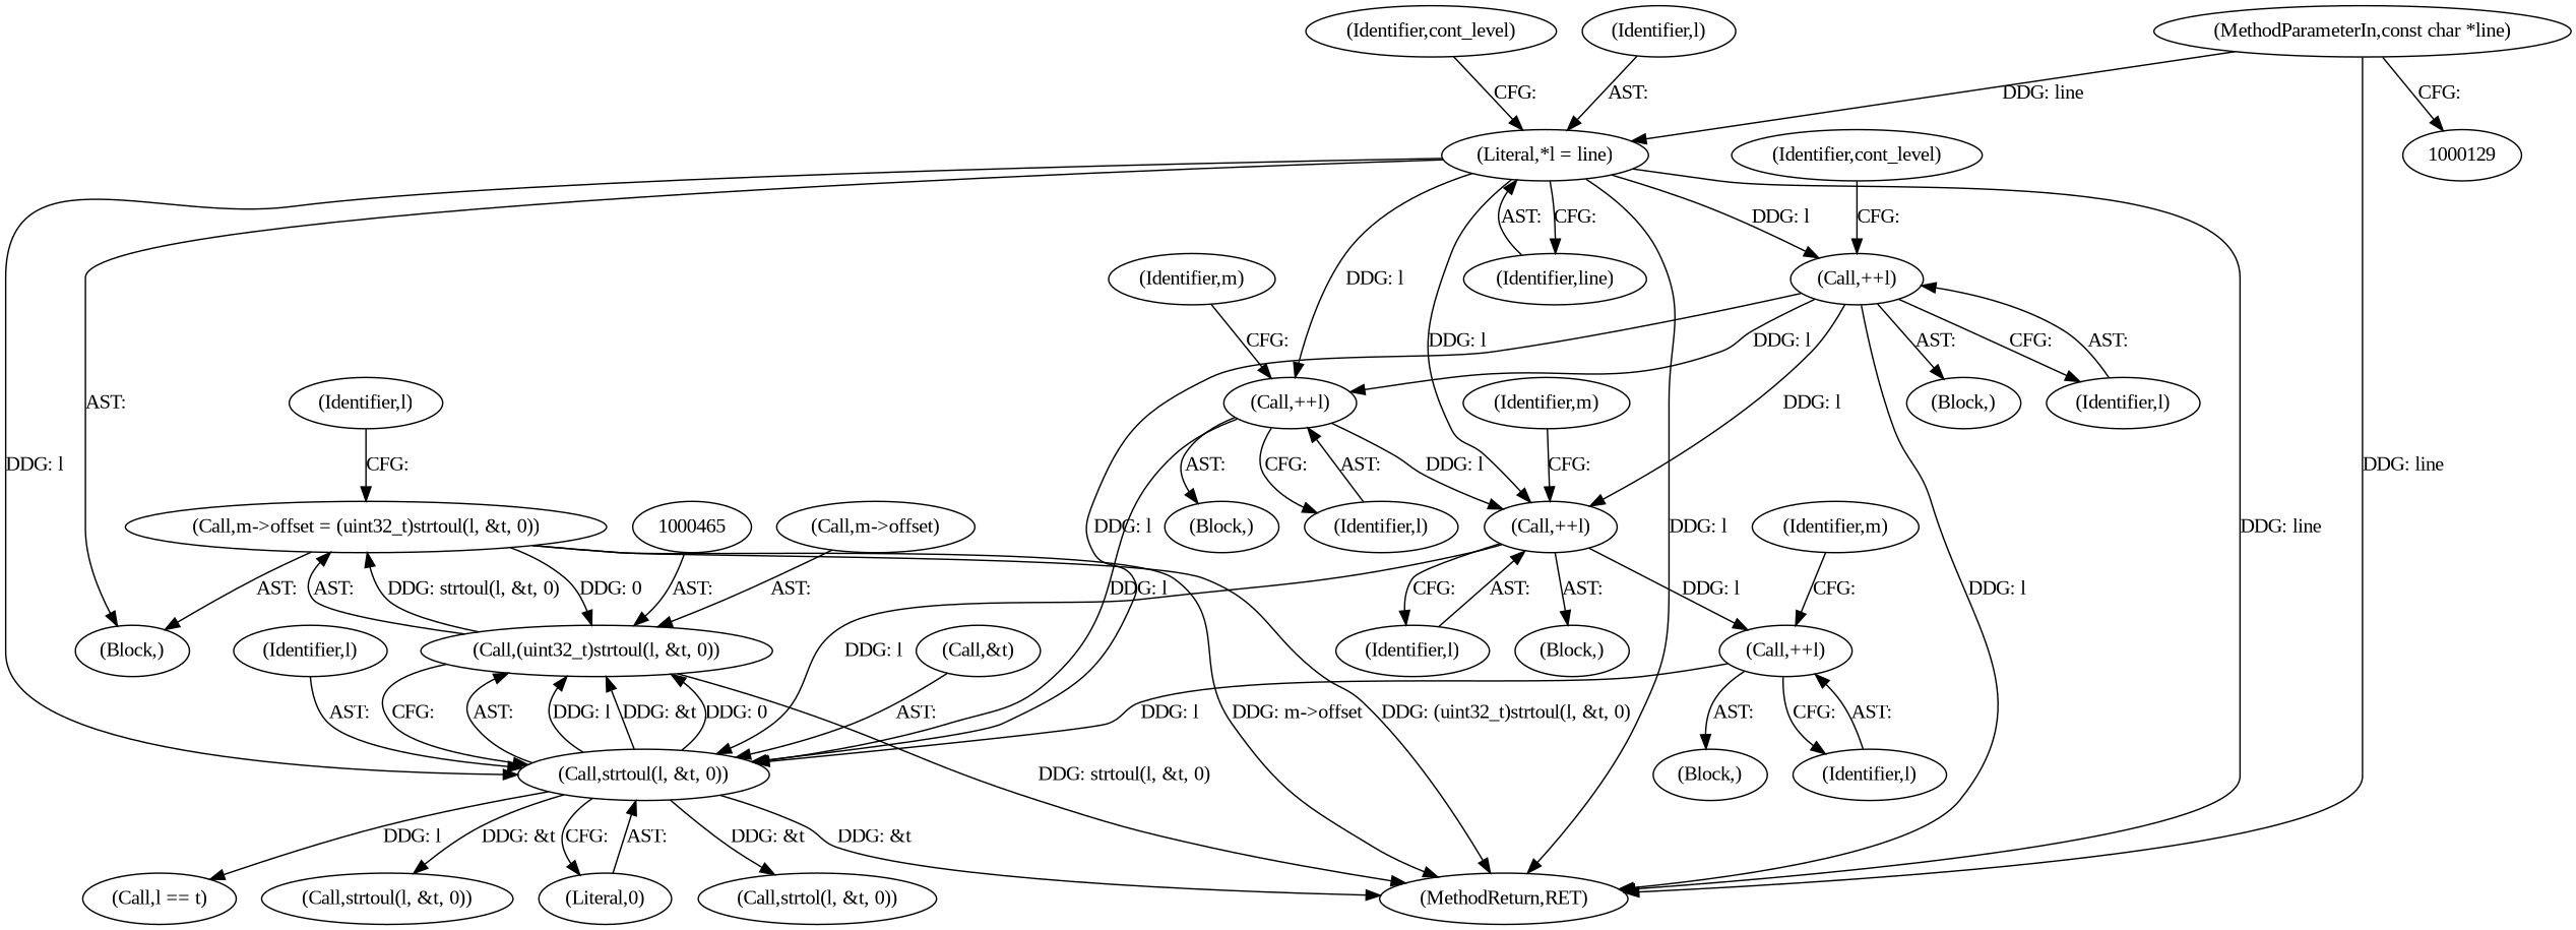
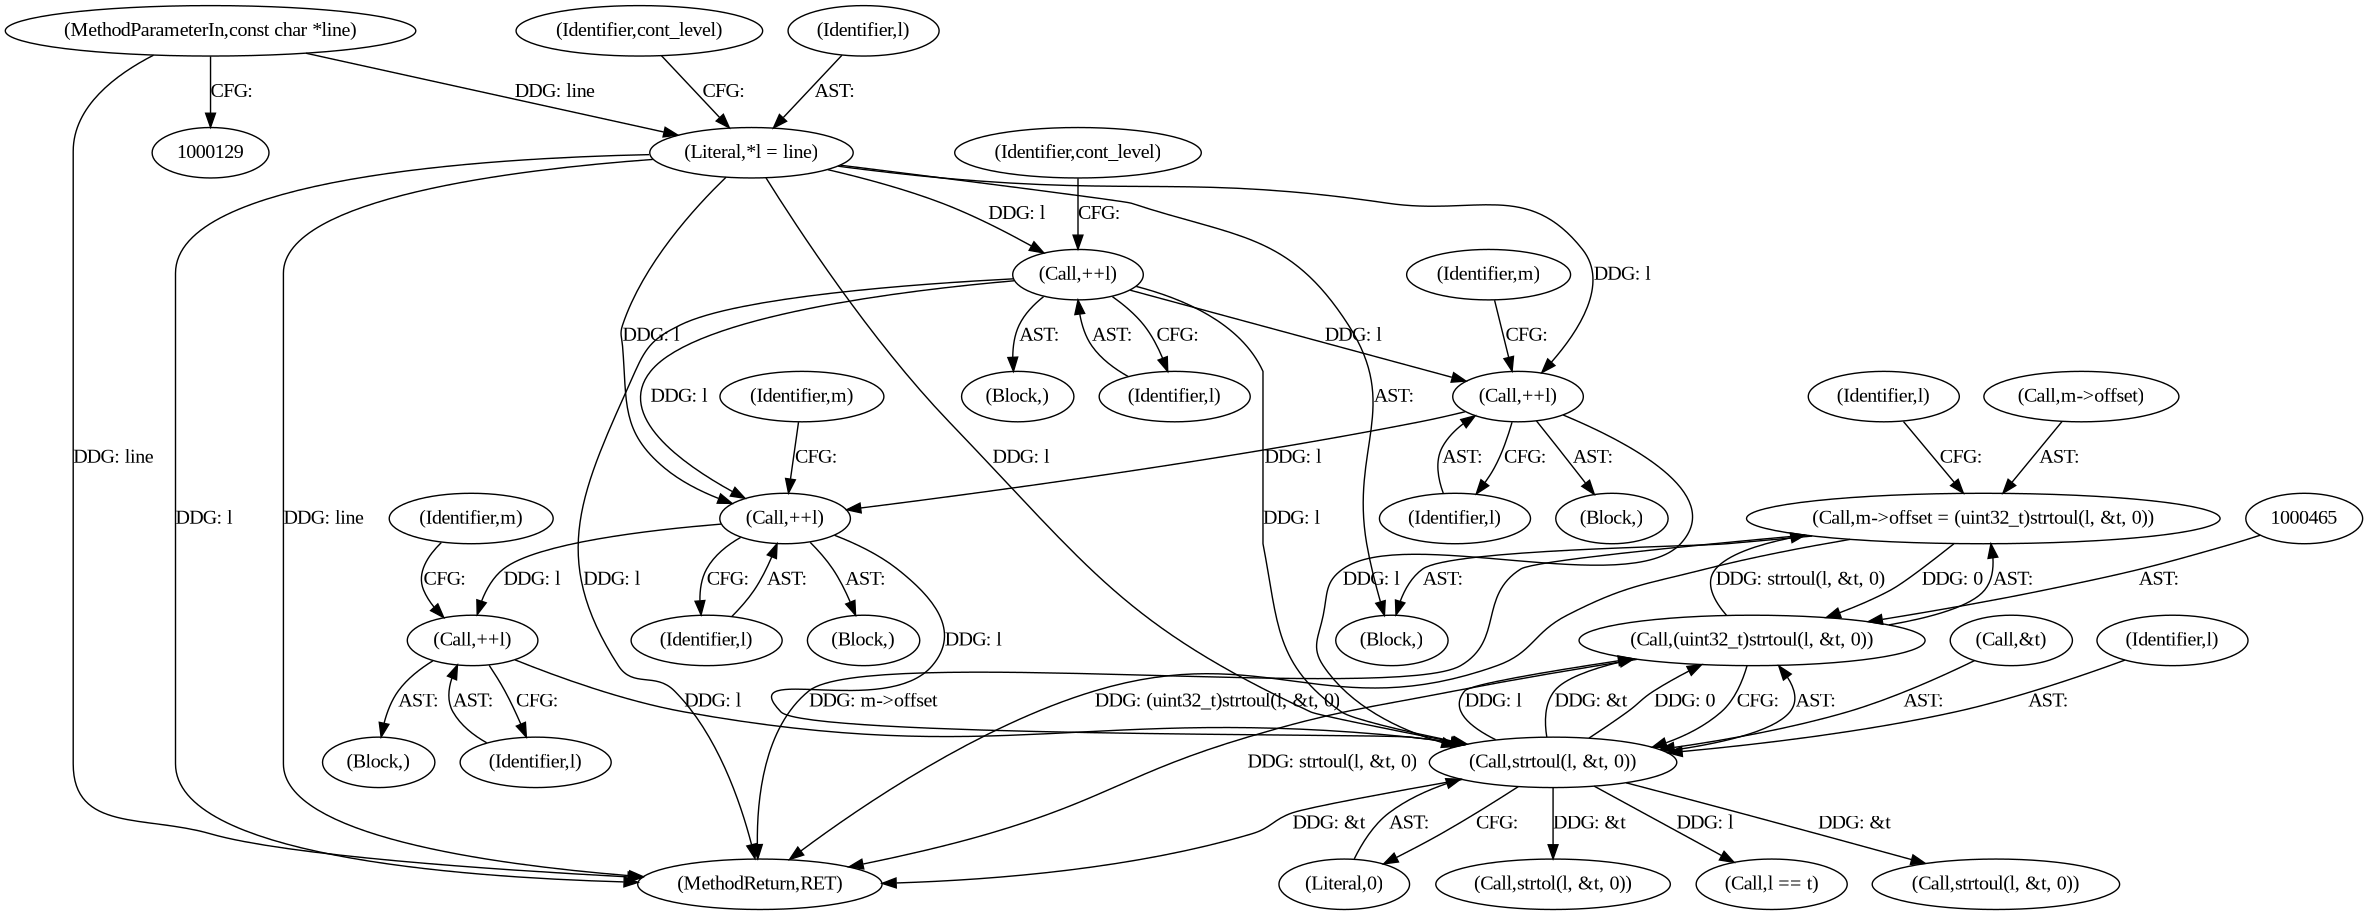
  digraph {
    fontname="Liberation Serif"
    node [fontname="Liberation Serif"]
    edge [fontname="Liberation Serif"]
    n1 [label="(Call,m->offset = (uint32_t)strtoul(l, &t, 0))"]
    n2 [label="(Call,(uint32_t)strtoul(l, &t, 0))"]
    n3 [label="(MethodReturn,RET)"]
    n4 [label="(Block,)"]
    n5 [label="(Call,strtoul(l, &t, 0))"]
    n6 [label="(Call,strtoul(l, &t, 0))"]
    n7 [label="(Literal,0)"]
    n8 [label="(Call,strtol(l, &t, 0))"]
    n9 [label="(Call,l == t)"]
    n10 [label="(Call,++l)"]
    n11 [label="(Call,++l)"]
    n12 [label="(Identifier,l)"]
    n13 [label="(Block,)"]
    n14 [label="(Identifier,l)"]
    n15 [label="(Block,)"]
    n16 [label="(Call,++l)"]
    n17 [label="(Call,++l)"]
    n18 [label="(Block,)"]
    n19 [label="(Identifier,l)"]
    n20 [label="(Identifier,l)"]
    n21 [label="(Block,)"]
    n22 [label="(Literal,*l = line)"]
-   n23 [label="(Identifier,line)"]
    n24 [label="(MethodParameterIn,const char *line)"]
    1000129
    n26 [label="(Identifier,l)"]
    n27 [label="(Call,&t)"]
    n28 [label="(Identifier,cont_level)"]
    n29 [label="(Identifier,l)"]
    n30 [label="(Call,m->offset)"]
    n31 [label="(Identifier,m)"]
    n32 [label="(Identifier,m)"]
    n33 [label="(Identifier,l)"]
    n34 [label="(Identifier,m)"]
    n35 [label="(Identifier,cont_level)"]
    1000465
    n1 -> n2 [label="DDG: 0"]
    n1 -> n3 [label="DDG: m->offset"]
    n1 -> n3 [label="DDG: (uint32_t)strtoul(l, &t, 0)"]
    n1 -> n4 [label="AST: "]
    n2 -> n1 [label="AST: "]
    n2 -> n1 [label="DDG: strtoul(l, &t, 0)"]
    n2 -> n3 [label="DDG: strtoul(l, &t, 0)"]
    n2 -> n5 [label="CFG: "]
    n5 -> n2 [label="AST: "]
    n5 -> n2 [label="DDG: l"]
    n5 -> n2 [label="DDG: &t"]
    n5 -> n2 [label="DDG: 0"]
    n5 -> n3 [label="DDG: &t"]
    n5 -> n6 [label="DDG: &t"]
    n5 -> n7 [label="CFG: "]
    n5 -> n8 [label="DDG: &t"]
    n5 -> n9 [label="DDG: l"]
    n7 -> n5 [label="AST: "]
    n10 -> n5 [label="DDG: l"]
    n10 -> n11 [label="DDG: l"]
    n10 -> n12 [label="CFG: "]
    n10 -> n13 [label="AST: "]
    n11 -> n5 [label="DDG: l"]
    n11 -> n14 [label="CFG: "]
    n11 -> n15 [label="AST: "]
    n12 -> n10 [label="AST: "]
    n14 -> n11 [label="AST: "]
    n16 -> n3 [label="DDG: l"]
    n16 -> n5 [label="DDG: l"]
    n16 -> n10 [label="DDG: l"]
    n16 -> n17 [label="DDG: l"]
    n16 -> n18 [label="AST: "]
    n16 -> n19 [label="CFG: "]
    n17 -> n5 [label="DDG: l"]
    n17 -> n10 [label="DDG: l"]
    n17 -> n20 [label="CFG: "]
    n17 -> n21 [label="AST: "]
    n19 -> n16 [label="AST: "]
    n20 -> n17 [label="AST: "]
    n22 -> n3 [label="DDG: l"]
    n22 -> n3 [label="DDG: line"]
    n22 -> n4 [label="AST: "]
    n22 -> n5 [label="DDG: l"]
    n22 -> n10 [label="DDG: l"]
    n22 -> n16 [label="DDG: l"]
    n22 -> n17 [label="DDG: l"]
-   n22 -> n23 [label="CFG: "]
-   n23 -> n22 [label="AST: "]
    n24 -> n3 [label="DDG: line"]
    n24 -> n22 [label="DDG: line"]
    n24 -> 1000129 [label="CFG: "]
    n26 -> n1 [label="CFG: "]
    n27 -> n5 [label="AST: "]
    n28 -> n16 [label="CFG: "]
    n29 -> n5 [label="AST: "]
-   n30 -> n2 [label="AST: "]
+   n30 -> n1 [label="AST: "]
    n31 -> n11 [label="CFG: "]
    n32 -> n10 [label="CFG: "]
    n33 -> n22 [label="AST: "]
    n34 -> n17 [label="CFG: "]
    n35 -> n22 [label="CFG: "]
    1000465 -> n2 [label="AST: "]
  }
